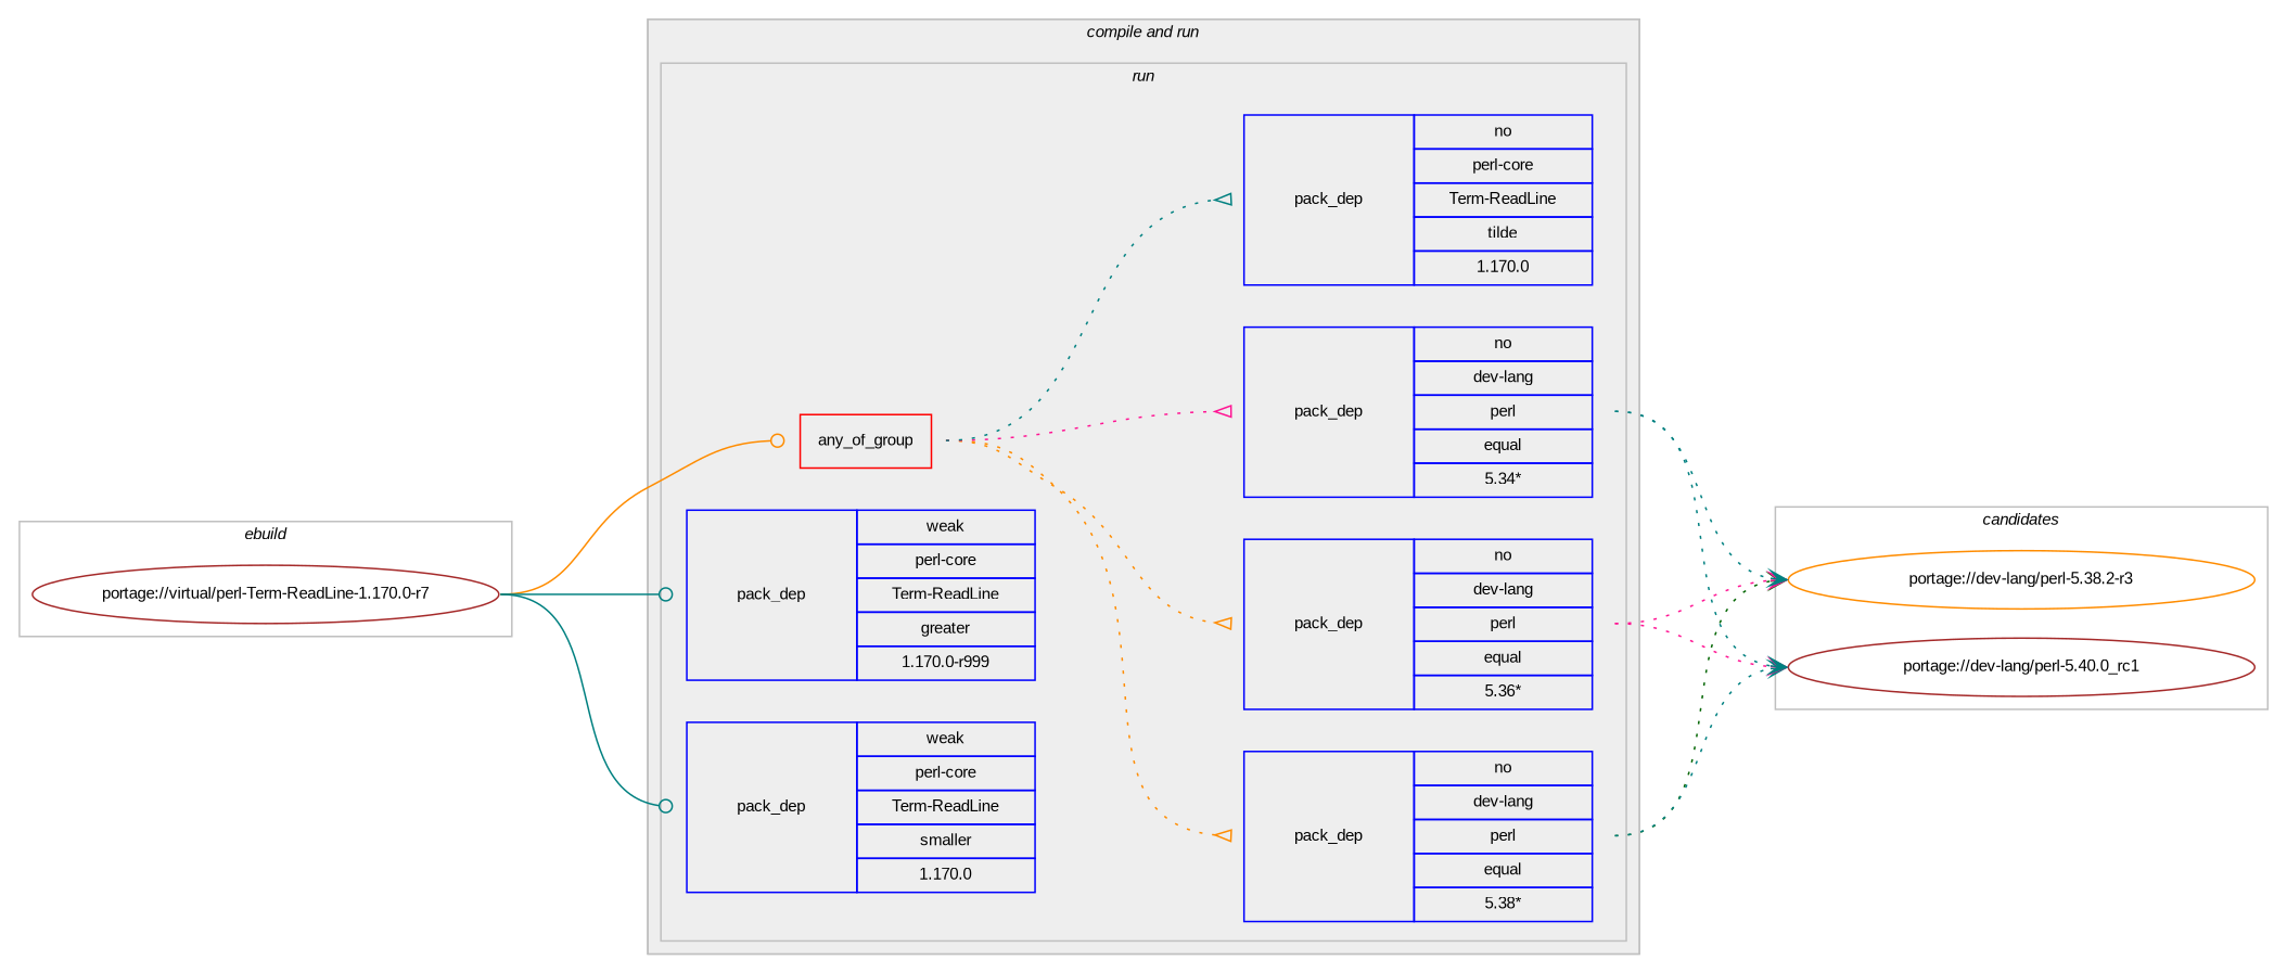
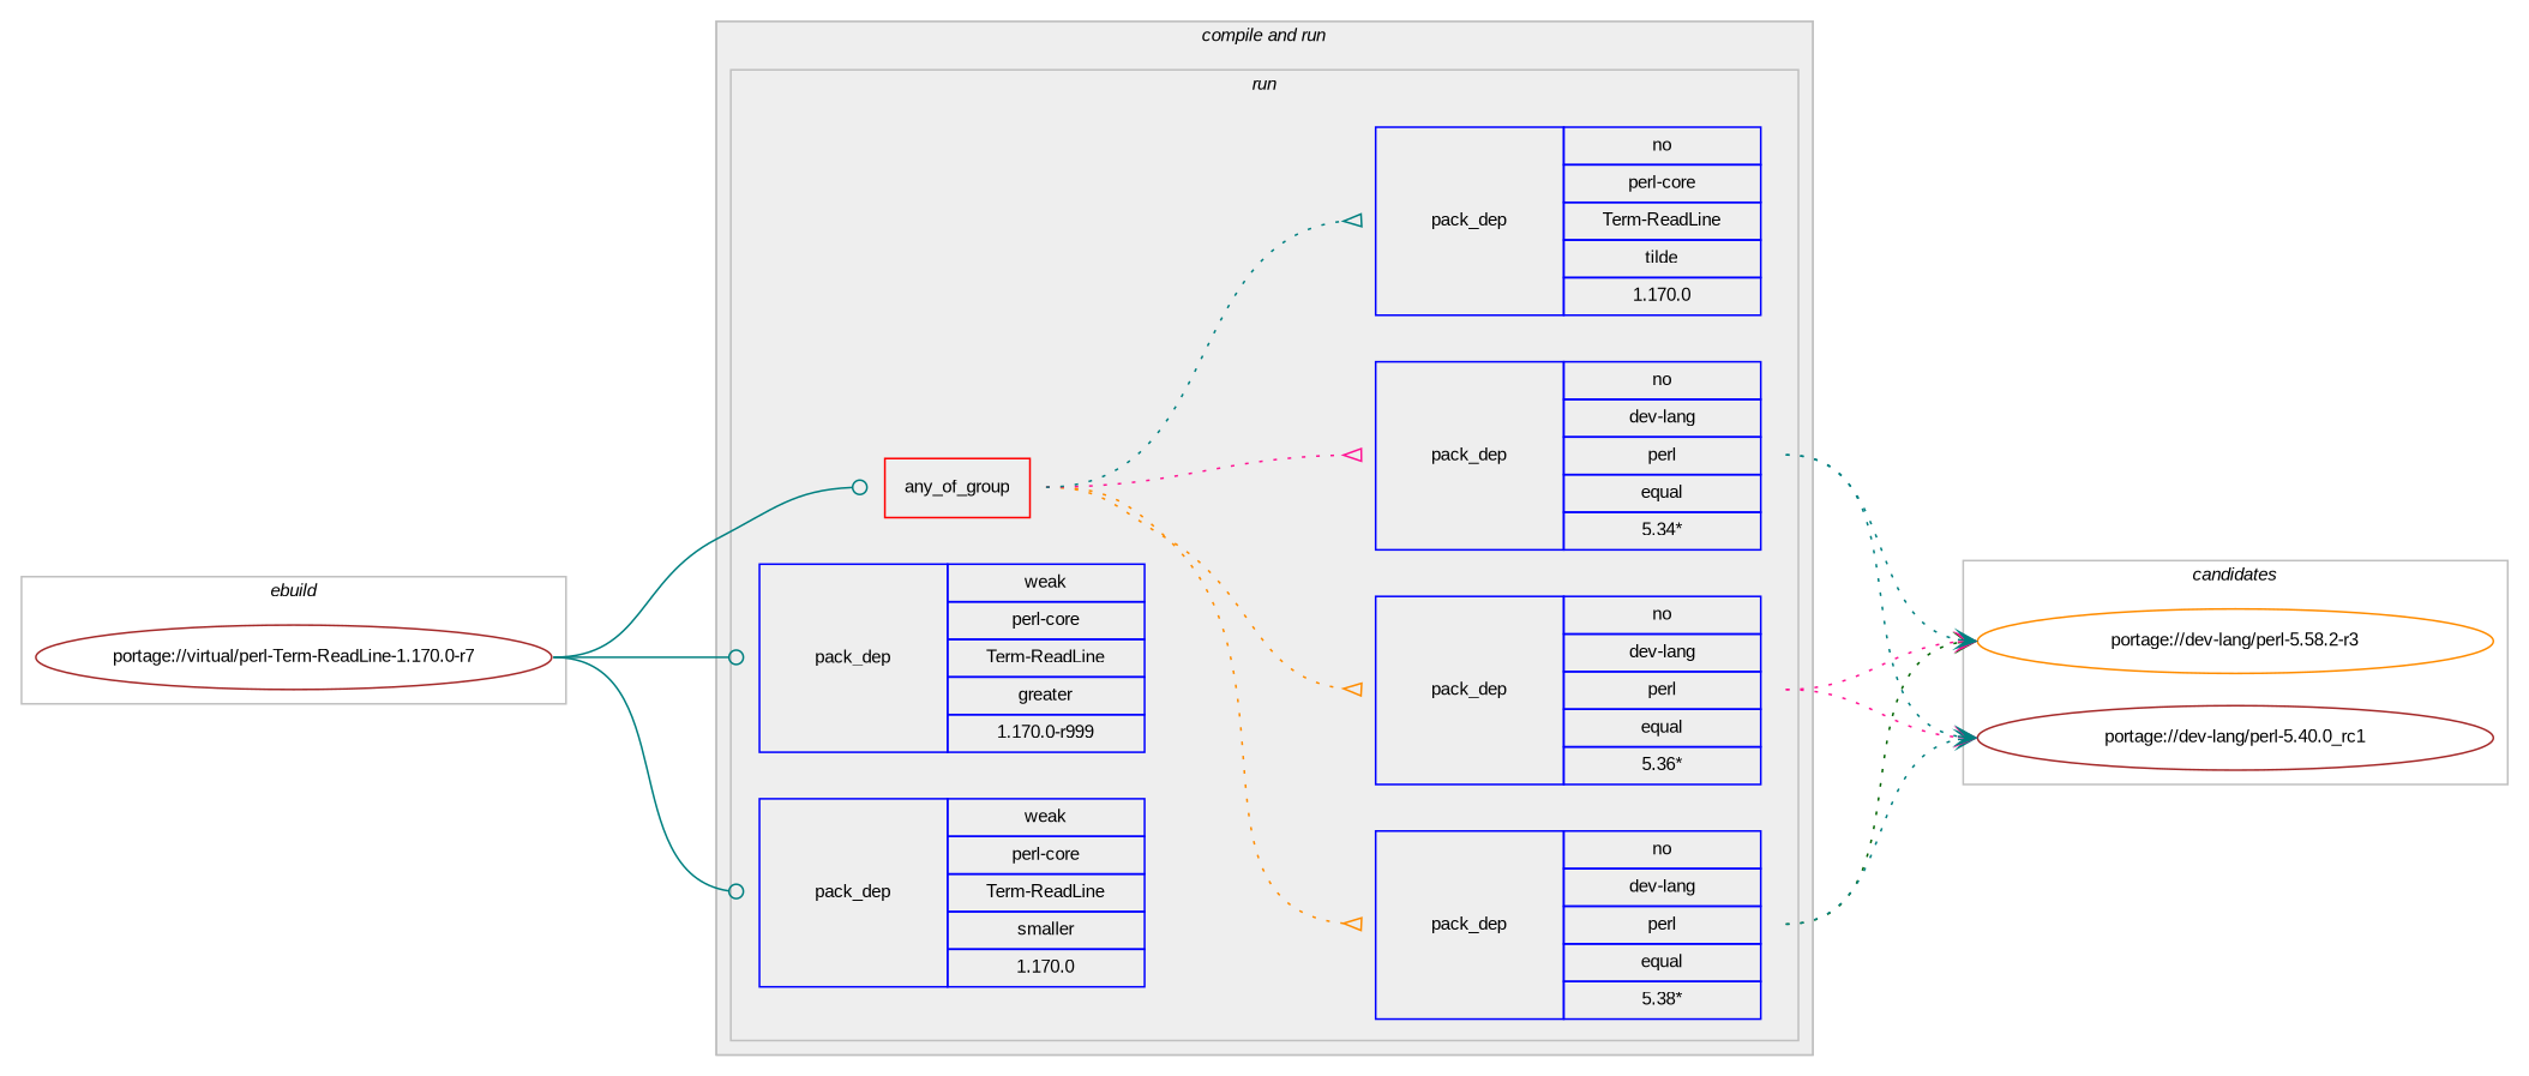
  digraph {
    compound=true
    concentrate=true
    fontname="Liberation Sans"
    fontsize=10
    newrank=true
    rankdir=LR
    ranksep=1.5
    node [color=blue fontname="Liberation Sans" fontsize=10 shape=none]
    edge [arrowhead=vee color=teal fontname="Liberation Sans" headport=w style=dotted tailport=e weight=20]
    n1 [color=brown label="portage://virtual/perl-Term-ReadLine-1.170.0-r7" width=4 shape=""]
    n2 [label=<<TABLE BORDER="0" CELLBORDER="1" CELLSPACING="0" CELLPADDING="4" WIDTH="220"><TR><TD ROWSPAN="6" CELLPADDING="30">pack_dep</TD></TR><TR><TD WIDTH="110">no</TD></TR><TR><TD>dev-lang</TD></TR><TR><TD>perl</TD></TR><TR><TD>equal</TD></TR><TR><TD>5.38*</TD></TR></TABLE>>]
    n3 [label=<<TABLE BORDER="0" CELLBORDER="1" CELLSPACING="0" CELLPADDING="4" WIDTH="220"><TR><TD ROWSPAN="6" CELLPADDING="30">pack_dep</TD></TR><TR><TD WIDTH="110">no</TD></TR><TR><TD>dev-lang</TD></TR><TR><TD>perl</TD></TR><TR><TD>equal</TD></TR><TR><TD>5.36*</TD></TR></TABLE>>]
    n4 [label=<<TABLE BORDER="0" CELLBORDER="1" CELLSPACING="0" CELLPADDING="4" WIDTH="220"><TR><TD ROWSPAN="6" CELLPADDING="30">pack_dep</TD></TR><TR><TD WIDTH="110">no</TD></TR><TR><TD>dev-lang</TD></TR><TR><TD>perl</TD></TR><TR><TD>equal</TD></TR><TR><TD>5.34*</TD></TR></TABLE>>]
    n5 [label=<<TABLE BORDER="0" CELLBORDER="1" CELLSPACING="0" CELLPADDING="4" WIDTH="220"><TR><TD ROWSPAN="6" CELLPADDING="30">pack_dep</TD></TR><TR><TD WIDTH="110">no</TD></TR><TR><TD>perl-core</TD></TR><TR><TD>Term-ReadLine</TD></TR><TR><TD>tilde</TD></TR><TR><TD>1.170.0</TD></TR></TABLE>>]
    n6 [color=red label=<<TABLE BORDER="0" CELLBORDER="1" CELLSPACING="0" CELLPADDING="4"><TR><TD CELLPADDING="10">any_of_group</TD></TR></TABLE>>]
    n7 [label=<<TABLE BORDER="0" CELLBORDER="1" CELLSPACING="0" CELLPADDING="4" WIDTH="220"><TR><TD ROWSPAN="6" CELLPADDING="30">pack_dep</TD></TR><TR><TD WIDTH="110">weak</TD></TR><TR><TD>perl-core</TD></TR><TR><TD>Term-ReadLine</TD></TR><TR><TD>greater</TD></TR><TR><TD>1.170.0-r999</TD></TR></TABLE>>]
    n8 [label=<<TABLE BORDER="0" CELLBORDER="1" CELLSPACING="0" CELLPADDING="4" WIDTH="220"><TR><TD ROWSPAN="6" CELLPADDING="30">pack_dep</TD></TR><TR><TD WIDTH="110">weak</TD></TR><TR><TD>perl-core</TD></TR><TR><TD>Term-ReadLine</TD></TR><TR><TD>smaller</TD></TR><TR><TD>1.170.0</TD></TR></TABLE>>]
-   n9 [color=darkorange label="portage://dev-lang/perl-5.38.2-r3" width=4 shape=""]
+   n9 [color=darkorange label="portage://dev-lang/perl-5.58.2-r3" width=4 shape=""]
    n10 [color=brown label="portage://dev-lang/perl-5.40.0_rc1" width=4 shape=""]
    subgraph cluster_1 {
      color=gray
      label=<<i>ebuild</i>>
      rank=same
      n1
    }
    subgraph cluster_2 {
      color=gray
      label=<<i>dependencies</i>>
      subgraph cluster_3 {
        color=gray
        fillcolor="#eeeeee"
        label=<<i>compile</i>>
        style=filled
      }
      subgraph cluster_4 {
        color=gray
        fillcolor="#eeeeee"
        label=<<i>compile and run</i>>
        style=filled
      }
      subgraph cluster_5 {
        color=gray
        fillcolor="#eeeeee"
        label=<<i>run</i>>
        style=filled
        subgraph sub_6 {
          color=gray
          fillcolor="#eeeeee"
          label=<<i>run</i>>
          style=filled
          n6
          subgraph sub_7 {
            color=gray
            fillcolor="#eeeeee"
            label=<<i>run</i>>
            style=filled
            n2
          }
          subgraph sub_8 {
            color=gray
            fillcolor="#eeeeee"
            label=<<i>run</i>>
            style=filled
            n3
          }
          subgraph sub_9 {
            color=gray
            fillcolor="#eeeeee"
            label=<<i>run</i>>
            style=filled
            n4
          }
          subgraph sub_10 {
            color=gray
            fillcolor="#eeeeee"
            label=<<i>run</i>>
            style=filled
            n5
          }
        }
        subgraph sub_11 {
          color=gray
          fillcolor="#eeeeee"
          label=<<i>run</i>>
          style=filled
          n7
        }
        subgraph sub_12 {
          color=gray
          fillcolor="#eeeeee"
          label=<<i>run</i>>
          style=filled
          n8
        }
      }
    }
    subgraph cluster_13 {
      color=gray
      label=<<i>candidates</i>>
      rank=same
      subgraph sub_14 {
        color=black
        label=<<i>candidates</i>>
        nodesep=1
        rank=same
        n9
        n10
      }
      subgraph sub_15 {
        color=black
        label=<<i>candidates</i>>
        nodesep=1
        rank=same
        n9
        n10
      }
      subgraph sub_16 {
        color=black
        label=<<i>candidates</i>>
        nodesep=1
        rank=same
        n9
        n10
      }
      subgraph sub_17 {
        color=black
        label=<<i>candidates</i>>
        nodesep=1
        rank=same
      }
      subgraph sub_18 {
        color=black
        label=<<i>candidates</i>>
        nodesep=1
        rank=same
      }
      subgraph sub_19 {
        color=black
        label=<<i>candidates</i>>
        nodesep=1
        rank=same
      }
    }
-   n1 -> n6 [arrowhead=odot color=darkorange style=solid]
+   n1 -> n6 [arrowhead=odot style=solid]
    n1 -> n7 [arrowhead=odot style=solid]
    n1 -> n8 [arrowhead=odot style=solid]
    n2 -> n9 [color=darkgreen weight=100]
    n2 -> n10 [weight=100]
    n3 -> n9 [color=deeppink weight=100]
    n3 -> n10 [color=deeppink weight=100]
    n4 -> n9 [weight=100]
    n4 -> n10 [weight=100]
    n6 -> n2 [arrowhead=oinv color=darkorange]
    n6 -> n3 [arrowhead=oinv color=darkorange]
    n6 -> n4 [arrowhead=oinv color=deeppink]
    n6 -> n5 [arrowhead=oinv]
  }
